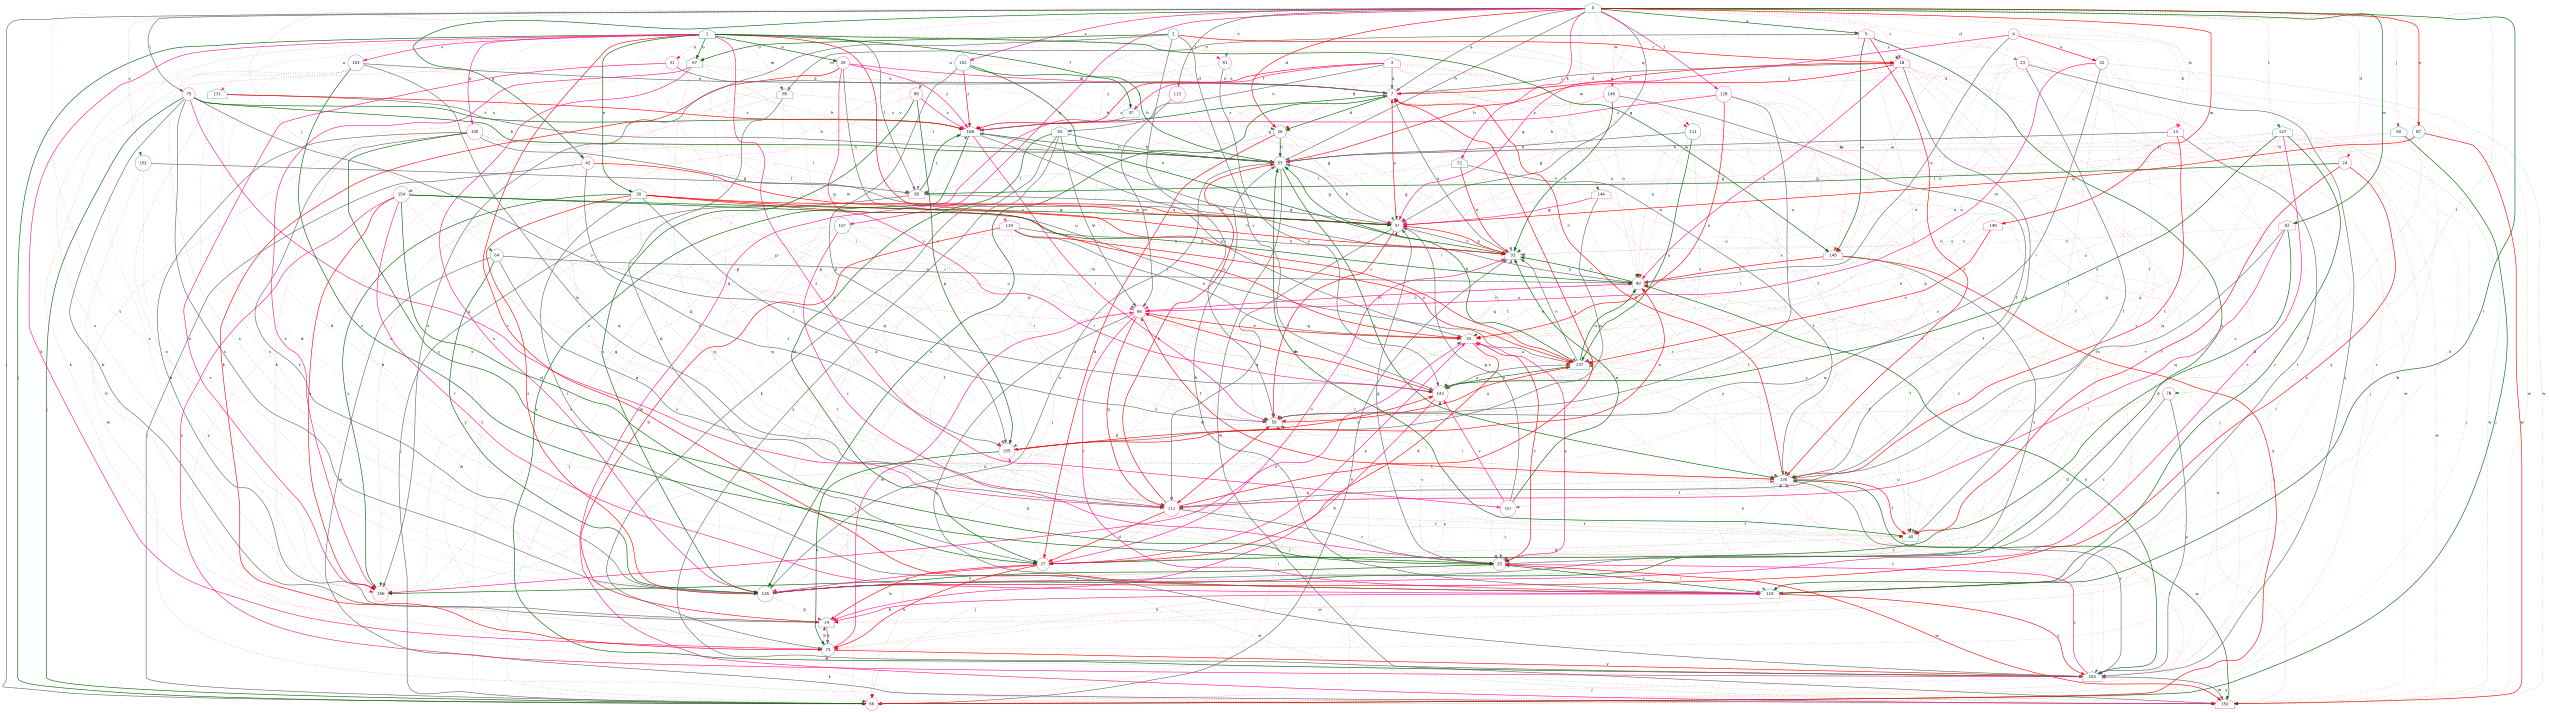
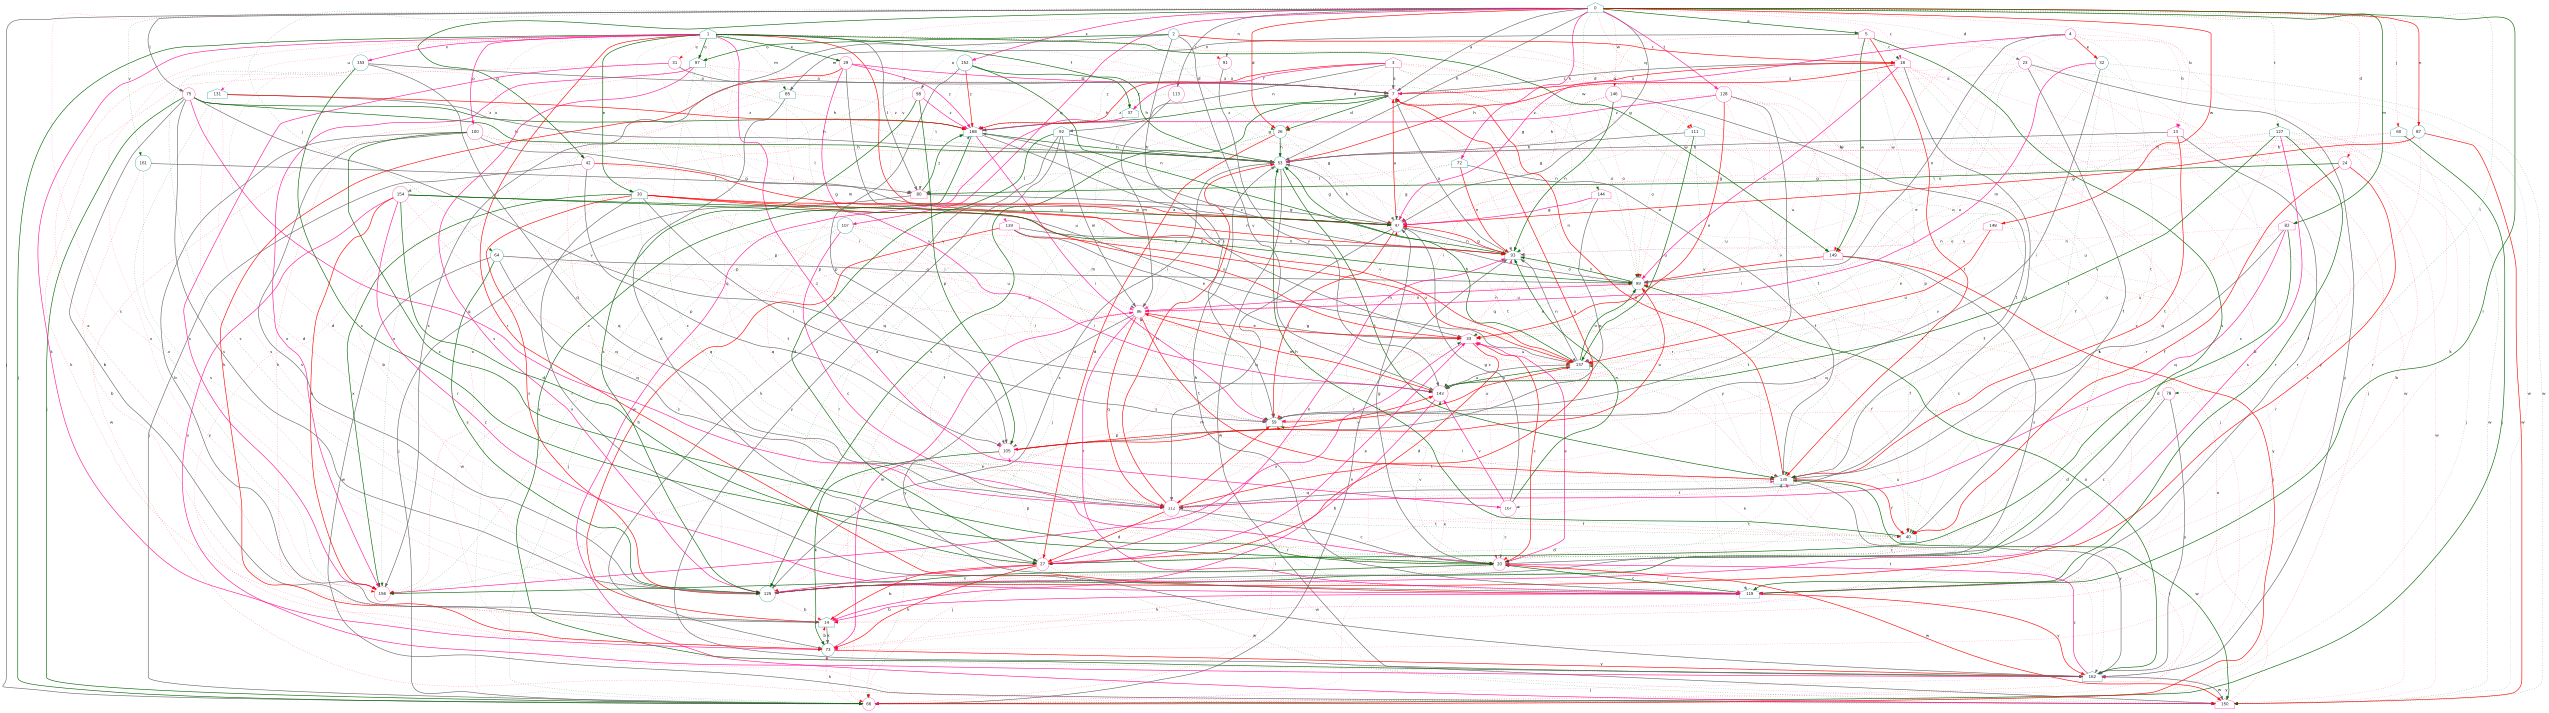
  strict digraph {
    fontname=Nunito
    node [color=deeppink fontname=Nunito shape=circle]
    edge [color=gray40 fontname=Nunito style=bold]
    0 [color=teal shape=house]
    5 [shape=house]
    7
    13 [shape=house]
    18 [shape=house]
    23
    24
    26 [color=teal]
    42
    47 [color=teal]
    53 [color=teal]
    60 [color=teal shape=house]
    64 [color=teal]
    66
    72 [color=teal shape=house]
    75
    78
    82 [shape=house]
    87 [color=teal]
    91
    107 [color=teal]
-   111 [color=teal]
+   111 [color=teal shape=house]
    113
    119 [color=teal shape=house]
    125 [color=teal]
    127 [color=teal shape=house]
    128
    139 [shape=house]
    144 [shape=house]
    146
    148 [shape=house]
    152 [color=teal]
    161 [color=teal]
    59 [color=teal shape=house]
    85 [color=teal shape=house]
    137 [color=teal shape=house]
    149 [shape=house]
    130 [color=teal shape=house]
    162 [color=teal shape=house]
    112
    168 [color=teal shape=house]
    33 [shape=house]
    99 [color=teal]
    14 [color=teal shape=house]
    20
    40 [color=teal shape=house]
    150 [shape=house]
    80 [shape=house]
    105
    143
    27
    93 [color=teal shape=house]
    73 [color=teal]
    156
    86
    1 [color=teal shape=house]
    29
    30 [color=teal shape=house]
    31
    37 [color=teal shape=house]
    97 [color=teal shape=house]
    100
    131 [color=teal shape=house]
    153 [color=teal]
    154
    167
    2 [color=teal]
    98
    3 [shape=house]
    92 [color=teal shape=house]
    4
    32 [color=teal]
    0 -> 5 [color=darkgreen label=a]
    0 -> 7 [label=a]
    0 -> 13 [color=deeppink label=b style=dotted]
    0 -> 18 [color=deeppink label=c style=dotted]
    0 -> 23 [label=d style=dotted]
    0 -> 24 [color=red label=d style=dotted]
    0 -> 26 [color=red label=d]
    0 -> 42 [color=darkgreen label=g]
    0 -> 47 [label=g]
    0 -> 53 [label=h]
    0 -> 60 [color=red label=j style=dotted]
    0 -> 64 [color=darkgreen label=j style=dotted]
    0 -> 66 [label=j]
    0 -> 72 [color=deeppink label=k]
    0 -> 75 [label=l]
    0 -> 78 [color=darkgreen label=l style=dotted]
    0 -> 82 [color=darkgreen label=m]
    0 -> 87 [color=red label=n]
    0 -> 91 [label=n style=dotted]
    0 -> 107 [color=deeppink label=q]
    0 -> 111 [color=red label=q style=dotted]
    0 -> 113 [label=r]
    0 -> 119 [color=darkgreen label=r]
    0 -> 125 [color=deeppink label=s style=dotted]
    0 -> 127 [color=darkgreen label=t style=dotted]
    0 -> 128 [color=deeppink label=t]
    0 -> 139 [color=deeppink label=v style=dotted]
    0 -> 144 [color=darkgreen label=w style=dotted]
    0 -> 146 [color=red label=w style=dotted]
    0 -> 148 [color=red label=w]
    0 -> 152 [color=deeppink label=x]
    0 -> 161 [color=darkgreen label=y style=dotted]
    5 -> 18 [color=darkgreen label=c style=dotted]
    5 -> 26 [color=red label=d style=dotted]
    5 -> 125 [color=darkgreen label=s]
    5 -> 59 [color=darkgreen label=i style=dotted]
    5 -> 85 [label=m]
    5 -> 137 [color=deeppink label=u style=dotted]
    5 -> 149 [color=darkgreen label=w]
    5 -> 130 [color=red label=t]
    5 -> 162 [color=deeppink label=y style=dotted]
    7 -> 18 [label=c]
    7 -> 26 [color=darkgreen label=d]
    7 -> 119 [label=r style=dotted]
    7 -> 125 [color=darkgreen label=s]
    7 -> 162 [label=y style=dotted]
    7 -> 112 [color=red label=q style=dotted]
    7 -> 168 [color=darkgreen label=z]
    13 -> 53 [label=h]
    13 -> 119 [label=r]
    13 -> 130 [color=red label=t]
    13 -> 33 [color=darkgreen label=e style=dotted]
    18 -> 7 [color=red label=a]
    18 -> 53 [color=red label=h]
    18 -> 112 [label=q]
    18 -> 99 [color=deeppink label=o]
    18 -> 14 [color=deeppink label=b style=dotted]
    18 -> 20 [color=red label=c style=dotted]
    18 -> 40 [color=darkgreen label=f style=dotted]
    18 -> 150 [color=deeppink label=w style=dotted]
    23 -> 7 [color=deeppink label=a style=dotted]
    23 -> 66 [color=red label=j style=dotted]
    23 -> 162 [label=y]
    23 -> 33 [color=darkgreen label=e style=dotted]
    23 -> 99 [label=o style=dotted]
    23 -> 40 [label=f]
    23 -> 150 [label=w style=dotted]
    24 -> 125 [color=red label=s]
    24 -> 40 [color=red label=f]
    24 -> 150 [color=deeppink label=w style=dotted]
    24 -> 80 [color=darkgreen label=l]
    26 -> 53 [color=darkgreen label=h]
    26 -> 66 [color=darkgreen label=j style=dotted]
    26 -> 130 [color=red label=t style=dotted]
    26 -> 105 [label=p style=dotted]
    26 -> 143 [color=darkgreen label=v style=dotted]
    26 -> 27 [color=red label=d]
    42 -> 47 [color=red label=g]
    42 -> 66 [label=j]
    42 -> 80 [color=red label=l style=dotted]
    42 -> 105 [label=p]
    47 -> 7 [color=red label=a]
    47 -> 53 [label=h]
    47 -> 119 [color=deeppink label=r style=dotted]
    47 -> 125 [color=red label=s style=dotted]
    47 -> 59 [color=red label=i]
    47 -> 137 [label=u style=dotted]
    47 -> 112 [label=q]
    47 -> 93 [label=n]
    53 -> 47 [label=g style=dotted]
    53 -> 125 [label=s]
    53 -> 130 [color=darkgreen label=t]
    53 -> 20 [color=deeppink label=c style=dotted]
    53 -> 150 [label=w]
    53 -> 80 [color=darkgreen label=l style=dotted]
    60 -> 47 [color=deeppink label=g style=dotted]
    60 -> 53 [color=red label=h style=dotted]
    60 -> 66 [color=darkgreen label=j]
    60 -> 119 [color=deeppink label=r style=dotted]
    64 -> 125 [color=darkgreen label=s]
    64 -> 112 [label=q]
    64 -> 33 [color=red label=e style=dotted]
    64 -> 99 [label=o]
    64 -> 150 [label=w]
    66 -> 59 [color=red label=i style=dotted]
    66 -> 130 [color=red label=t style=dotted]
    66 -> 168 [label=z style=dotted]
    66 -> 33 [color=deeppink label=e style=dotted]
    66 -> 93 [label=n]
    66 -> 73 [color=deeppink label=k style=dotted]
    72 -> 47 [color=darkgreen label=g style=dotted]
    72 -> 130 [label=t]
    72 -> 80 [label=l style=dotted]
    72 -> 93 [color=red label=n]
    75 -> 53 [color=darkgreen label=h]
    75 -> 66 [color=darkgreen label=j]
    75 -> 125 [label=s]
    75 -> 112 [color=deeppink label=q]
    75 -> 168 [color=darkgreen label=z]
    75 -> 14 [label=b]
    75 -> 143 [label=v]
    78 -> 59 [color=red label=i style=dotted]
    78 -> 162 [label=y]
    78 -> 20 [label=c]
    78 -> 27 [color=darkgreen label=d style=dotted]
    82 -> 119 [color=deeppink label=r style=dotted]
    82 -> 137 [color=red label=u style=dotted]
    82 -> 130 [label=t]
    82 -> 112 [color=deeppink label=q]
    82 -> 27 [color=darkgreen label=d]
    82 -> 93 [color=deeppink label=n style=dotted]
    87 -> 47 [color=red label=g]
    87 -> 53 [color=deeppink label=h style=dotted]
    87 -> 137 [label=u style=dotted]
    87 -> 99 [color=deeppink label=o style=dotted]
    87 -> 40 [color=red label=f style=dotted]
    87 -> 150 [color=red label=w]
    91 -> 7 [color=darkgreen label=a style=dotted]
    91 -> 168 [color=darkgreen label=z style=dotted]
    91 -> 99 [color=darkgreen label=o style=dotted]
    91 -> 143 [label=v]
    107 -> 66 [color=darkgreen label=j style=dotted]
    107 -> 125 [label=s style=dotted]
    107 -> 59 [color=darkgreen label=i style=dotted]
    107 -> 20 [color=deeppink label=c]
    107 -> 40 [color=darkgreen label=f style=dotted]
    107 -> 93 [color=red label=n style=dotted]
    107 -> 156 [color=darkgreen label=x style=dotted]
    111 -> 53 [label=h]
    111 -> 66 [color=deeppink label=j style=dotted]
    111 -> 59 [color=deeppink label=i style=dotted]
    111 -> 137 [color=darkgreen label=u]
    111 -> 99 [color=red label=o style=dotted]
    111 -> 40 [label=f style=dotted]
    111 -> 143 [color=darkgreen label=v style=dotted]
    113 -> 47 [color=red label=g style=dotted]
    113 -> 168 [color=darkgreen label=z style=dotted]
    113 -> 86 [label=m]
    119 -> 53 [label=h]
    119 -> 137 [color=darkgreen label=u style=dotted]
    119 -> 162 [color=red label=y]
    119 -> 14 [color=deeppink label=b]
    119 -> 20 [color=darkgreen label=c]
    125 -> 7 [color=darkgreen label=a style=dotted]
    125 -> 14 [color=red label=b style=dotted]
    127 -> 47 [color=deeppink label=g style=dotted]
    127 -> 53 [label=h style=dotted]
    127 -> 66 [label=j style=dotted]
    127 -> 119 [color=darkgreen label=r]
    127 -> 125 [color=deeppink label=s]
    127 -> 112 [color=red label=q style=dotted]
    127 -> 14 [color=red label=b style=dotted]
    127 -> 150 [color=darkgreen label=w style=dotted]
    127 -> 143 [color=darkgreen label=v]
    128 -> 119 [color=red label=r style=dotted]
    128 -> 125 [color=darkgreen label=s style=dotted]
    128 -> 59 [label=i]
    128 -> 137 [color=deeppink label=u style=dotted]
    128 -> 168 [color=deeppink label=z]
    128 -> 33 [color=red label=e]
    128 -> 99 [color=darkgreen label=o style=dotted]
    128 -> 143 [color=deeppink label=v style=dotted]
    128 -> 93 [label=n style=dotted]
    128 -> 86 [color=deeppink label=m style=dotted]
    139 -> 119 [label=r style=dotted]
    139 -> 59 [color=darkgreen label=i style=dotted]
    139 -> 137 [color=red label=u]
    139 -> 33 [label=e]
    139 -> 14 [color=red label=b]
    139 -> 150 [color=deeppink label=w style=dotted]
    139 -> 93 [label=n]
    139 -> 86 [label=m style=dotted]
    144 -> 47 [color=deeppink label=g]
    144 -> 125 [label=s style=dotted]
    144 -> 20 [color=deeppink label=c style=dotted]
    144 -> 105 [label=p]
    144 -> 93 [color=darkgreen label=n style=dotted]
    146 -> 47 [color=red label=g style=dotted]
    146 -> 53 [color=deeppink label=h style=dotted]
    146 -> 130 [label=t]
    146 -> 168 [label=z style=dotted]
    146 -> 105 [color=deeppink label=p style=dotted]
    146 -> 93 [color=darkgreen label=n]
    148 -> 137 [color=red label=u]
    148 -> 162 [label=y style=dotted]
    148 -> 33 [color=red label=e style=dotted]
    148 -> 143 [label=v style=dotted]
    148 -> 93 [label=n style=dotted]
    152 -> 7 [color=deeppink label=a style=dotted]
    152 -> 53 [color=darkgreen label=h]
    152 -> 168 [color=red label=z]
    152 -> 80 [label=l style=dotted]
    152 -> 105 [label=p]
    152 -> 93 [color=darkgreen label=n]
    152 -> 156 [color=darkgreen label=x style=dotted]
    161 -> 125 [label=s style=dotted]
    161 -> 14 [color=red label=b style=dotted]
    161 -> 80 [label=l]
    59 -> 47 [color=red label=g style=dotted]
    59 -> 137 [color=red label=u]
    59 -> 105 [color=deeppink label=p style=dotted]
    85 -> 59 [color=deeppink label=i style=dotted]
    85 -> 168 [color=red label=z style=dotted]
    85 -> 14 [color=deeppink label=b style=dotted]
    85 -> 27 [label=d]
    137 -> 53 [color=darkgreen label=h]
    137 -> 99 [color=darkgreen label=o]
    137 -> 143 [color=darkgreen label=v]
    137 -> 93 [label=n]
    149 -> 66 [color=red label=j]
    149 -> 125 [label=s]
    149 -> 112 [color=deeppink label=q style=dotted]
    149 -> 99 [color=red label=o]
    149 -> 40 [color=darkgreen label=f style=dotted]
    130 -> 7 [color=red label=a]
    130 -> 59 [color=darkgreen label=i style=dotted]
    130 -> 162 [label=y]
    130 -> 112 [color=darkgreen label=q style=dotted]
    130 -> 40 [color=red label=f]
    130 -> 150 [color=darkgreen label=w]
    130 -> 167 [label=t style=dotted]
    162 -> 66 [color=deeppink label=j style=dotted]
    162 -> 33 [color=deeppink label=e style=dotted]
    162 -> 99 [color=darkgreen label=o]
    162 -> 20 [color=deeppink label=c]
    162 -> 150 [label=w]
    112 -> 7 [color=red label=a]
    112 -> 53 [color=red label=h]
    112 -> 66 [color=red label=j style=dotted]
    112 -> 119 [color=darkgreen label=r style=dotted]
    112 -> 59 [color=red label=i]
    112 -> 20 [label=c]
    112 -> 40 [color=red label=f style=dotted]
    112 -> 150 [label=w style=dotted]
    112 -> 27 [color=red label=d]
    168 -> 53 [color=darkgreen label=h]
    168 -> 59 [color=deeppink label=i]
    168 -> 162 [color=darkgreen label=y]
    168 -> 112 [color=deeppink label=q style=dotted]
    168 -> 33 [label=e]
    33 -> 137 [color=deeppink label=u style=dotted]
    33 -> 20 [color=red label=c]
    33 -> 27 [color=red label=d]
    33 -> 93 [color=deeppink label=n style=dotted]
    33 -> 156 [color=deeppink label=x]
    99 -> 168 [label=z]
    99 -> 33 [color=darkgreen label=e style=dotted]
    99 -> 40 [color=red label=f style=dotted]
    99 -> 93 [color=darkgreen label=n]
    99 -> 86 [color=deeppink label=m]
    14 -> 73 [label=k]
    20 -> 47 [label=g]
    20 -> 119 [color=deeppink label=r style=dotted]
    20 -> 125 [color=red label=s style=dotted]
    20 -> 130 [label=t style=dotted]
    20 -> 33 [color=deeppink label=e]
    20 -> 150 [color=red label=w]
    20 -> 143 [color=darkgreen label=v style=dotted]
    20 -> 73 [color=red label=k style=dotted]
    20 -> 156 [color=darkgreen label=x]
    40 -> 53 [color=darkgreen label=h]
    40 -> 20 [color=darkgreen label=c style=dotted]
    40 -> 27 [color=darkgreen label=d style=dotted]
    40 -> 86 [label=m style=dotted]
    150 -> 162 [color=deeppink label=y style=dotted]
    150 -> 99 [color=red label=o style=dotted]
    80 -> 47 [label=g]
    80 -> 66 [label=j]
    80 -> 112 [color=red label=q style=dotted]
    80 -> 168 [color=darkgreen label=z]
    105 -> 130 [color=deeppink label=t style=dotted]
    105 -> 99 [color=red label=o]
    105 -> 143 [color=red label=v]
    105 -> 73 [color=darkgreen label=k]
    143 -> 59 [color=deeppink label=i style=dotted]
    143 -> 137 [label=u]
    143 -> 14 [color=deeppink label=b]
    143 -> 86 [color=red label=m]
    27 -> 125 [color=deeppink label=s]
    27 -> 130 [color=deeppink label=t style=dotted]
    27 -> 33 [color=deeppink label=e]
    27 -> 14 [color=red label=b]
    27 -> 150 [color=darkgreen label=w style=dotted]
    27 -> 105 [color=deeppink label=p style=dotted]
    27 -> 93 [color=deeppink label=n]
    27 -> 73 [color=red label=k]
    93 -> 7 [label=a]
    93 -> 47 [color=red label=g]
    93 -> 130 [label=t style=dotted]
    93 -> 99 [label=o style=dotted]
    73 -> 130 [color=deeppink label=t style=dotted]
    73 -> 162 [color=red label=y]
    73 -> 14 [color=red label=b style=dotted]
    73 -> 86 [color=deeppink label=m]
    156 -> 33 [color=darkgreen label=e style=dotted]
    86 -> 7 [label=a style=dotted]
    86 -> 66 [color=red label=j style=dotted]
    86 -> 119 [color=deeppink label=r]
    86 -> 130 [color=red label=t]
    86 -> 162 [label=y]
    86 -> 112 [color=red label=q]
    86 -> 33 [color=red label=e]
    86 -> 99 [color=red label=o style=dotted]
    1 -> 26 [color=darkgreen label=d style=dotted]
    1 -> 47 [label=g style=dotted]
    1 -> 66 [color=darkgreen label=j]
    1 -> 111 [color=red label=q style=dotted]
    1 -> 119 [color=red label=r]
    1 -> 59 [color=deeppink label=i style=dotted]
    1 -> 85 [color=darkgreen label=m style=dotted]
    1 -> 137 [color=red label=u]
    1 -> 149 [color=darkgreen label=w]
    1 -> 112 [color=deeppink label=q style=dotted]
    1 -> 80 [label=l]
    1 -> 105 [label=p style=dotted]
    1 -> 73 [color=deeppink label=k]
    1 -> 156 [color=red label=x style=dotted]
    1 -> 29 [color=darkgreen label=e]
    1 -> 30 [color=darkgreen label=e]
    1 -> 31 [color=red label=e style=dotted]
    1 -> 37 [color=darkgreen label=f]
    1 -> 97 [color=darkgreen label=o]
    1 -> 100 [color=deeppink label=p]
    1 -> 131 [color=deeppink label=u style=dotted]
    1 -> 153 [color=deeppink label=x]
    1 -> 154 [label=x style=dotted]
    1 -> 167 [color=deeppink label=z]
    29 -> 7 [color=deeppink label=a]
    29 -> 53 [color=deeppink label=h style=dotted]
    29 -> 137 [label=u]
    29 -> 168 [color=deeppink label=z]
    29 -> 20 [color=red label=c style=dotted]
    29 -> 143 [color=deeppink label=v]
    29 -> 73 [color=red label=k]
    30 -> 47 [color=red label=g]
    30 -> 119 [label=r]
    30 -> 125 [color=red label=s]
    30 -> 59 [label=i]
    30 -> 137 [color=red label=u style=dotted]
    30 -> 130 [label=t style=dotted]
    30 -> 162 [color=deeppink label=y style=dotted]
    30 -> 112 [color=darkgreen label=q style=dotted]
    30 -> 33 [color=red label=e]
    30 -> 93 [color=red label=n]
    30 -> 156 [color=darkgreen label=x]
    31 -> 7 [label=a]
    31 -> 53 [color=darkgreen label=h style=dotted]
    31 -> 105 [label=p style=dotted]
    31 -> 73 [color=red label=k style=dotted]
    31 -> 156 [color=deeppink label=x]
    31 -> 86 [color=deeppink label=m style=dotted]
    37 -> 59 [color=darkgreen label=i style=dotted]
    37 -> 150 [color=deeppink label=w]
    97 -> 7 [color=red label=a style=dotted]
    97 -> 125 [color=deeppink label=s]
    97 -> 20 [color=darkgreen label=c style=dotted]
    97 -> 143 [color=darkgreen label=v style=dotted]
    97 -> 73 [color=red label=k style=dotted]
    97 -> 156 [color=deeppink label=x]
    100 -> 47 [label=g]
    100 -> 53 [color=red label=h style=dotted]
    100 -> 125 [label=s]
    100 -> 112 [label=q style=dotted]
    100 -> 14 [label=b]
    100 -> 20 [color=darkgreen label=c]
    100 -> 150 [color=red label=w style=dotted]
    100 -> 80 [label=l style=dotted]
    131 -> 53 [label=h]
    131 -> 125 [color=deeppink label=s style=dotted]
    131 -> 168 [color=red label=z]
    131 -> 27 [color=deeppink label=d style=dotted]
    131 -> 156 [color=darkgreen label=x style=dotted]
    153 -> 7 [label=a]
    153 -> 125 [color=darkgreen label=s style=dotted]
    153 -> 112 [label=q]
    153 -> 20 [color=darkgreen label=c]
    153 -> 105 [color=deeppink label=p style=dotted]
    153 -> 27 [label=d style=dotted]
    153 -> 156 [color=deeppink label=x style=dotted]
    154 -> 47 [color=darkgreen label=g]
    154 -> 119 [color=deeppink label=r]
    154 -> 162 [color=deeppink label=y]
    154 -> 112 [color=red label=q style=dotted]
    154 -> 99 [color=darkgreen label=o]
    154 -> 27 [color=darkgreen label=d]
    154 -> 156 [color=red label=x]
    167 -> 47 [label=g]
    167 -> 20 [label=c style=dotted]
    167 -> 143 [color=deeppink label=v]
    167 -> 93 [color=darkgreen label=n]
    2 -> 18 [color=red label=c]
    2 -> 91 [color=red label=n style=dotted]
    2 -> 59 [label=i]
    2 -> 149 [color=red label=w style=dotted]
    2 -> 168 [color=deeppink label=z style=dotted]
    2 -> 143 [label=v]
    2 -> 156 [label=x]
    2 -> 97 [color=darkgreen label=o]
    2 -> 98 [label=o style=dotted]
    98 -> 125 [color=darkgreen label=s]
    98 -> 168 [color=deeppink label=z]
    98 -> 105 [color=darkgreen label=p]
    98 -> 156 [color=red label=x style=dotted]
    3 -> 7 [label=a]
    3 -> 26 [color=red label=d style=dotted]
    3 -> 119 [color=deeppink label=r style=dotted]
    3 -> 59 [color=red label=i style=dotted]
    3 -> 130 [color=darkgreen label=t style=dotted]
    3 -> 168 [color=red label=z]
    3 -> 99 [color=red label=o style=dotted]
    3 -> 37 [color=deeppink label=f]
    3 -> 92 [label=n]
    92 -> 53 [label=h]
    92 -> 162 [label=y]
    92 -> 27 [color=darkgreen label=d]
    92 -> 73 [label=k]
    92 -> 86 [label=m]
    4 -> 13 [color=deeppink label=b style=dotted]
    4 -> 47 [color=deeppink label=g]
    4 -> 137 [label=u style=dotted]
    4 -> 149 [color=red label=w style=dotted]
    4 -> 130 [label=t style=dotted]
    4 -> 99 [label=o]
    4 -> 73 [color=deeppink label=k style=dotted]
    4 -> 32 [color=red label=e]
    32 -> 7 [color=deeppink label=a style=dotted]
    32 -> 125 [label=s style=dotted]
    32 -> 59 [label=i]
    32 -> 130 [color=darkgreen label=t style=dotted]
    32 -> 112 [label=q style=dotted]
    32 -> 150 [color=darkgreen label=w style=dotted]
    32 -> 143 [label=v style=dotted]
    32 -> 86 [color=deeppink label=m]
  }
